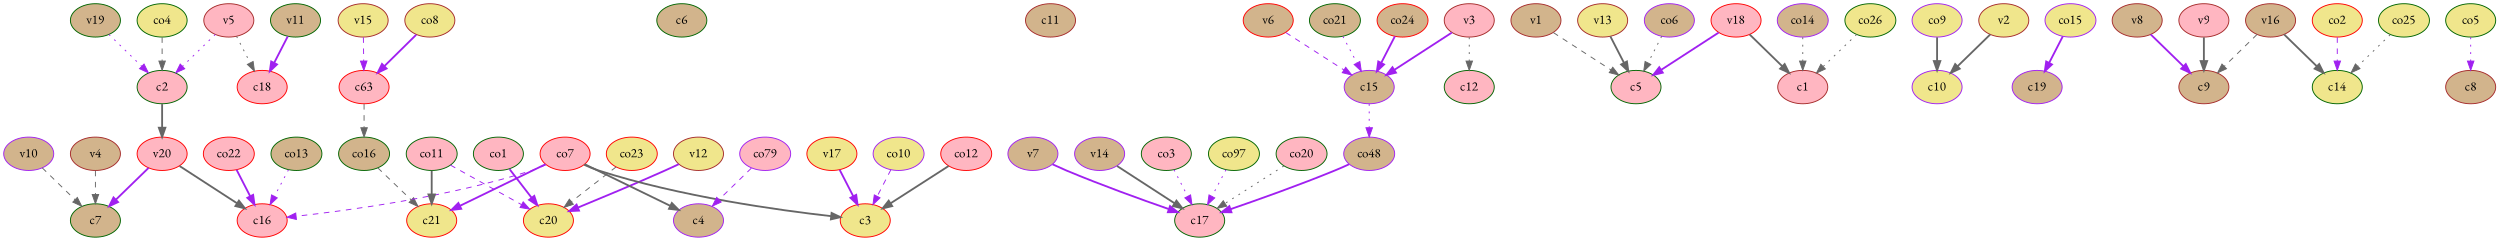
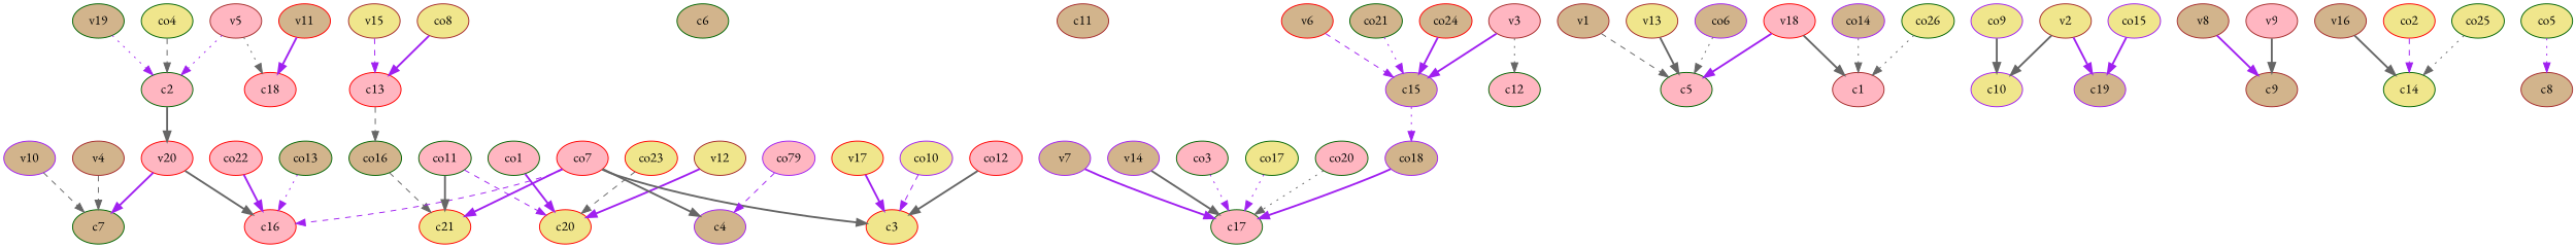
  strict digraph {
    fontname="EB Garamond"
    node [color=darkgreen fillcolor=tan fontname="EB Garamond" style=filled]
    edge [color=purple fontname="EB Garamond" style=bold weight=1]
    c2 [fillcolor=lightpink]
    v20 [color=red fillcolor=lightpink]
    c7
    c16 [color=red fillcolor=lightpink]
    c6
    c11 [color=brown]
-   c13 [color=red fillcolor=lightpink label=c63]
+   c13 [color=red fillcolor=lightpink]
    co16
    c21 [color=red fillcolor=khaki]
    c15 [color=purple]
-   co18 [color=purple label=co48]
+   co18 [color=purple]
    c17 [fillcolor=lightpink]
    v1 [color=brown]
    c5 [fillcolor=lightpink]
    v2 [color=brown fillcolor=khaki]
    c10 [color=purple fillcolor=khaki]
    c19 [color=purple]
    v3 [color=brown fillcolor=lightpink]
    c12 [fillcolor=lightpink]
    v4 [color=brown]
    v5 [color=brown fillcolor=lightpink]
    c18 [color=red fillcolor=lightpink]
    v6 [color=red]
    v7 [color=purple]
    v8 [color=brown]
    c9 [color=brown]
    v9 [color=brown fillcolor=lightpink]
    v10 [color=purple]
-   v11
+   v11 [color=red]
    v12 [color=brown fillcolor=khaki]
    c20 [color=red fillcolor=khaki]
    v13 [color=brown fillcolor=khaki]
    v14 [color=purple]
    v15 [color=brown fillcolor=khaki]
    v16 [color=brown]
    c14 [fillcolor=khaki]
    v17 [color=red fillcolor=khaki]
    c3 [color=red fillcolor=khaki]
    v18 [color=red fillcolor=lightpink]
    c1 [color=brown fillcolor=lightpink]
    v19
    co1 [fillcolor=lightpink]
    co2 [color=red fillcolor=khaki]
    co3 [fillcolor=lightpink]
    co4 [fillcolor=khaki]
    co5 [fillcolor=khaki]
    c8 [color=brown]
    co6 [color=purple]
    co7 [color=red fillcolor=lightpink]
    c4 [color=purple]
    co8 [color=brown fillcolor=khaki]
    co9 [color=purple fillcolor=khaki]
    co10 [color=purple fillcolor=khaki]
    co11 [fillcolor=lightpink]
    co12 [color=red fillcolor=lightpink]
    co13
    co14 [color=purple]
    co15 [color=purple fillcolor=khaki]
-   co17 [fillcolor=khaki label=co97]
+   co17 [fillcolor=khaki]
    n60 [color=purple fillcolor=lightpink label=co79]
    co20 [fillcolor=lightpink]
    co21
    co22 [color=red fillcolor=lightpink]
    co23 [color=red fillcolor=khaki]
    co24 [color=red]
    co25 [fillcolor=khaki]
    co26 [fillcolor=khaki]
    c2 -> v20 [color=gray40]
    v20 -> c7
    v20 -> c16 [color=gray40]
    c13 -> co16 [color=gray40 style=dashed]
    co16 -> c21 [color=gray40 style=dashed]
    c15 -> co18 [style=dotted]
    co18 -> c17
    v1 -> c5 [color=gray40 style=dashed]
    v2 -> c10 [color=gray40]
+   v2 -> c19
    v3 -> c15
    v3 -> c12 [color=gray40 style=dotted]
    v4 -> c7 [color=gray40 style=dashed]
    v5 -> c2 [style=dotted]
    v5 -> c18 [color=gray40 style=dotted]
    v6 -> c15 [style=dashed]
    v7 -> c17
    v8 -> c9
    v9 -> c9 [color=gray40]
    v10 -> c7 [color=gray40 style=dashed]
    v11 -> c18
    v12 -> c20
    v13 -> c5 [color=gray40]
    v14 -> c17 [color=gray40]
    v15 -> c13 [style=dashed]
-   v16 -> c9 [color=gray40 style=dashed]
    v16 -> c14 [color=gray40]
    v17 -> c3
    v18 -> c5
    v18 -> c1 [color=gray40]
    v19 -> c2 [style=dotted]
    co1 -> c20
    co2 -> c14 [style=dashed]
    co3 -> c17 [style=dotted]
    co4 -> c2 [color=gray40 style=dashed]
    co5 -> c8 [style=dotted]
    co6 -> c5 [color=gray40 style=dotted]
    co7 -> c16 [style=dashed]
    co7 -> c21
    co7 -> c3 [color=gray40]
    co7 -> c4 [color=gray40]
    co8 -> c13
    co9 -> c10 [color=gray40]
    co10 -> c3 [style=dashed]
    co11 -> c21 [color=gray40]
    co11 -> c20 [style=dashed]
    co12 -> c3 [color=gray40]
    co13 -> c16 [style=dotted]
    co14 -> c1 [color=gray40 style=dotted]
    co15 -> c19
    co17 -> c17 [style=dotted]
    n60 -> c4 [style=dashed]
    co20 -> c17 [color=gray40 style=dotted]
    co21 -> c15 [style=dotted]
    co22 -> c16
    co23 -> c20 [color=gray40 style=dashed]
    co24 -> c15
    co25 -> c14 [color=gray40 style=dotted]
    co26 -> c1 [color=gray40 style=dotted]
  }
